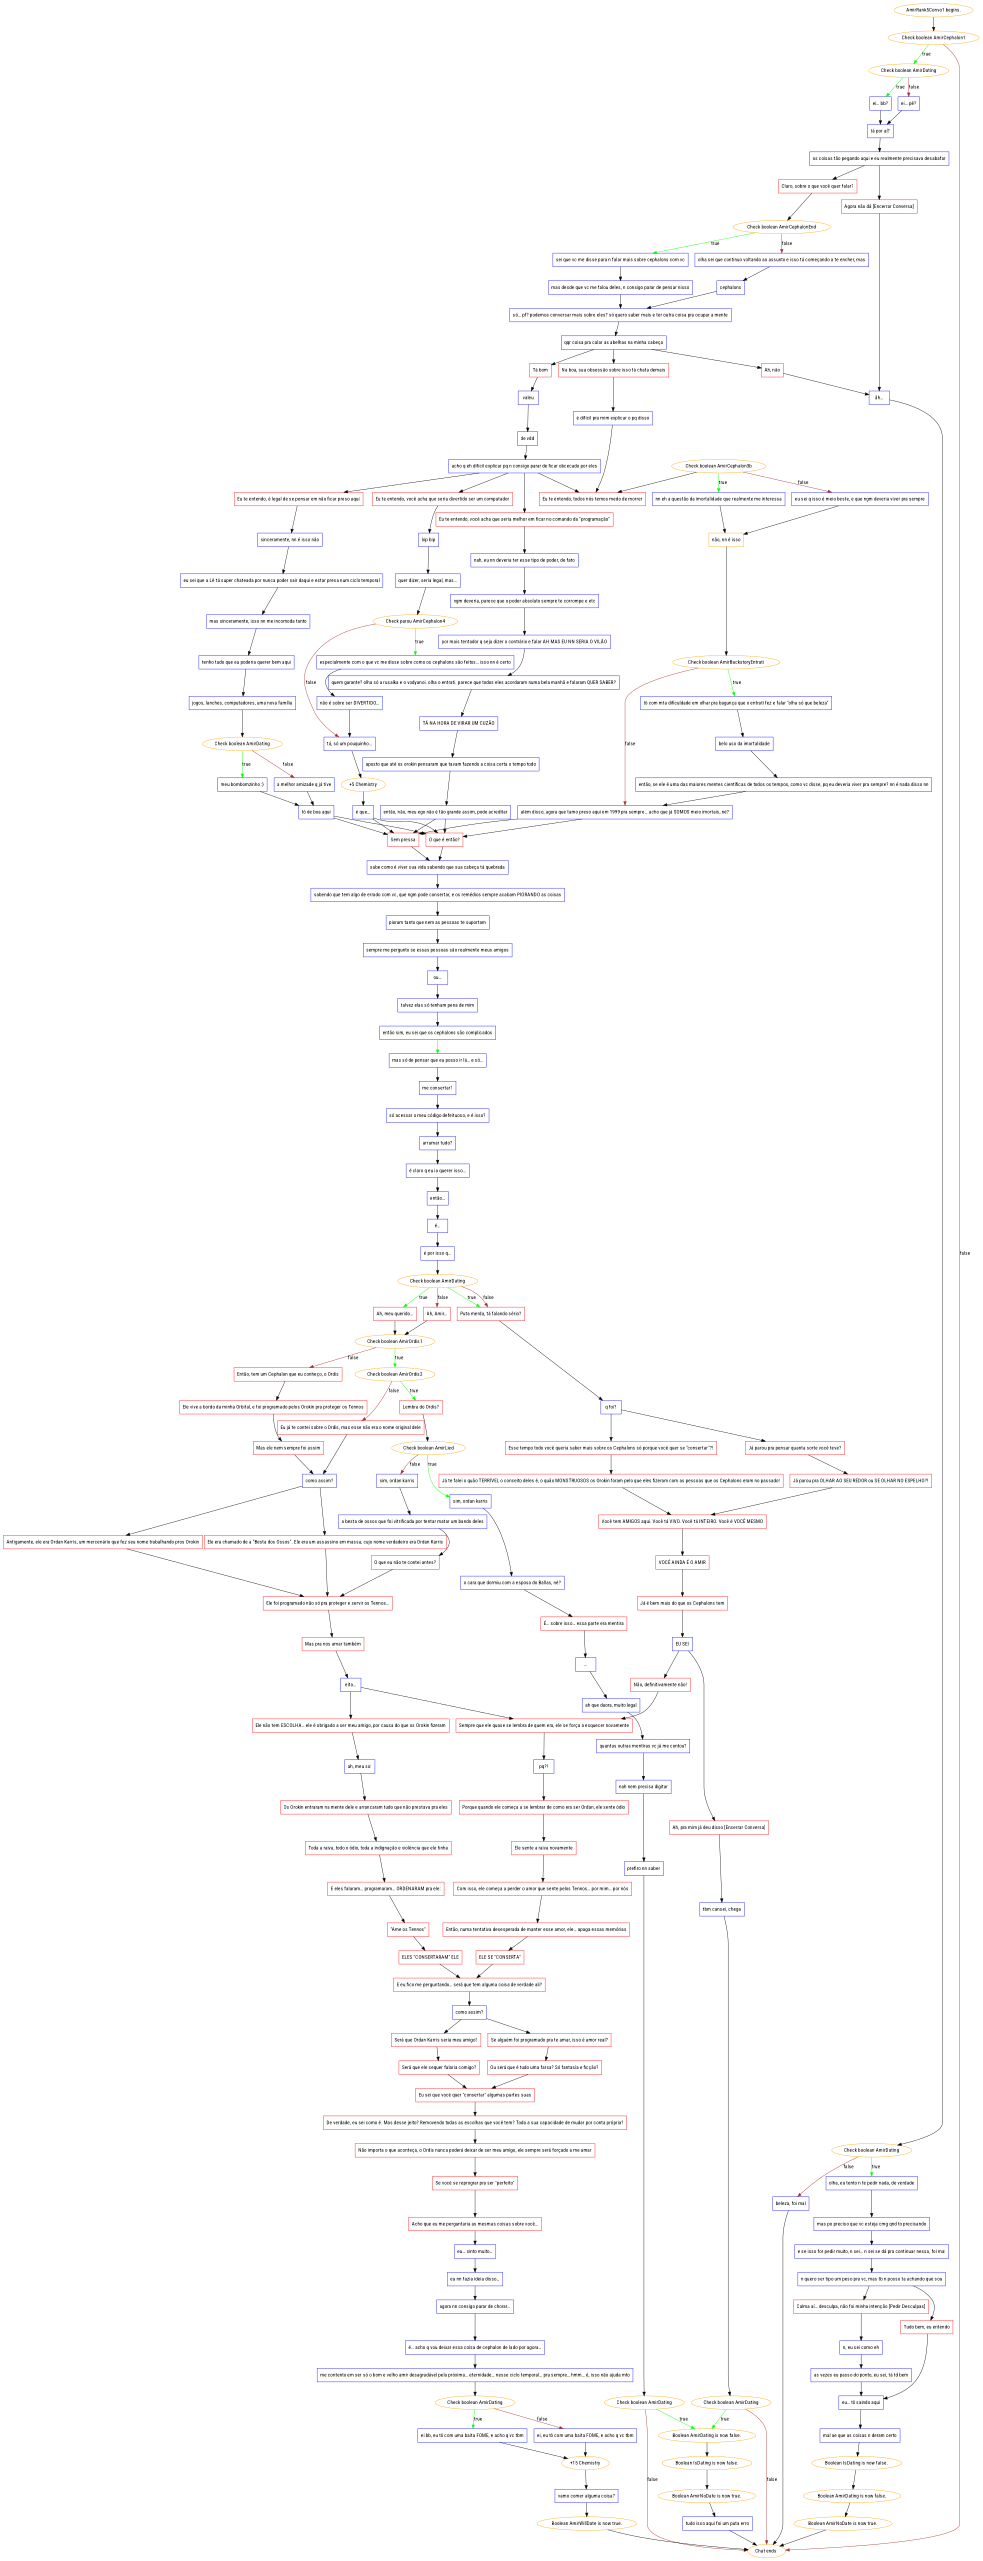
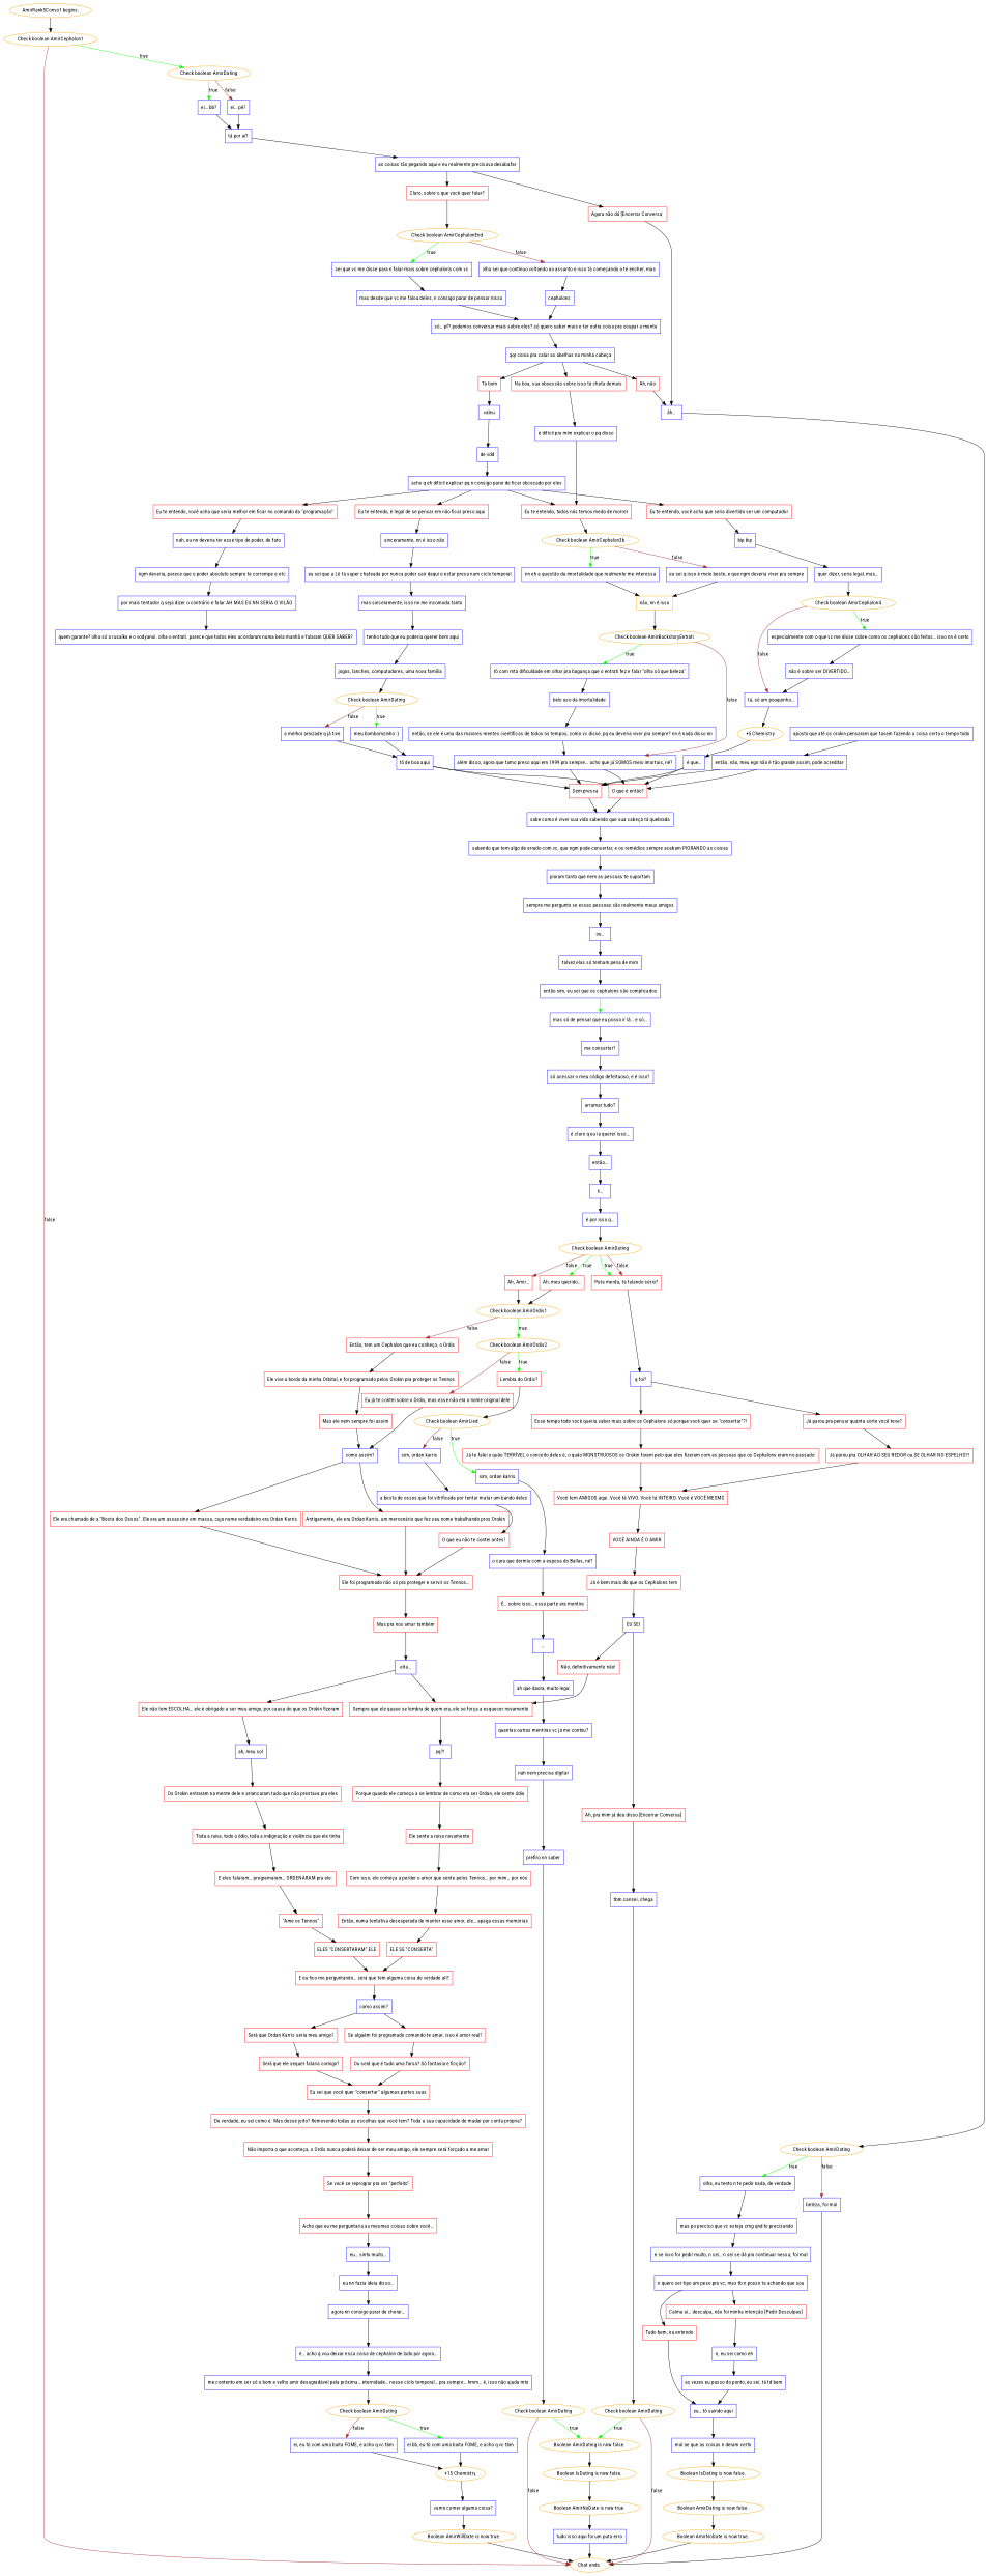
  digraph {
    fontname="Roboto Condensed"
    node [color=blue fontname="Roboto Condensed" shape=box]
    edge [fontname="Roboto Condensed"]
    "AmirRank5Convo1 begins." [color=orange shape=""]
    n2 [color=orange label="Check boolean AmirCephalon1" shape=""]
    n3 [color=orange label="Check boolean AmirDating" shape=""]
    "Chat ends." [color=orange shape=""]
    n5 [label="ei… bb?"]
    n6 [label="ei… pê?"]
    n7 [label="tá por aí?"]
    n8 [label="as coisas tão pegando aqui e eu realmente precisava desabafar"]
    n9 [color=red label="Agora não dá [Encerrar Conversa]"]
    n10 [color=red label="Claro, sobre o que você quer falar?"]
    n11 [label="ãh…"]
    n12 [color=orange label="Check boolean AmirCephalonEnd" shape=""]
    n13 [color=orange label="Check boolean AmirDating" shape=""]
    n14 [label="sei que vc me disse para n falar mais sobre cephalons com vc"]
    n15 [label="olha sei que continuo voltando ao assunto e isso tá começando a te encher, mas"]
    n16 [label="olha, eu tento n te pedir nada, de verdade"]
    n17 [label="beleza, foi mal"]
    n18 [label="mas desde que vc me falou deles, n consigo parar de pensar nisso"]
    n19 [label=cephalons]
    n20 [label="mas po preciso que vc esteja cmg qnd to precisando"]
    n21 [label="só… pf? podemos conversar mais sobre eles? só quero saber mais e ter outra coisa pra ocupar a mente"]
    n22 [label="e se isso for pedir muito, n sei… n sei se dá pra continuar nessa, foi mal"]
    n23 [label="qqr coisa pra calar as abelhas na minha cabeça"]
    n24 [label="n quero ser tipo um peso pra vc, mas tb n posso ta achando que sou"]
    n25 [color=red label="Ah, não"]
    n26 [color=red label="Tá bom"]
    n27 [color=red label="Na boa, sua obsessão sobre isso tá chata demais"]
    n28 [color=red label="Tudo bem, eu entendo"]
    n29 [color=red label="Calma aí… desculpa, não foi minha intenção [Pedir Desculpas]"]
    n30 [label=valeu]
    n31 [label="é difícil pra mim explicar o pq disso"]
    n32 [label="eu… tô saindo aqui"]
    n33 [label="n, eu sei como eh"]
    n34 [label="de vdd"]
    n35 [color=red label="Eu te entendo, todos nós temos medo de morrer"]
    n36 [label="mal ae que as coisas n deram certo"]
    n37 [label="as vezes eu passo do ponto, eu sei, tá td bem"]
    n38 [label="acho q eh difícil explicar pq n consigo parar de ficar obcecado por eles"]
    n39 [color=orange label="Check boolean AmirCephalon3b" shape=""]
    n40 [color=orange label="Boolean IsDating is now false." shape=""]
    n41 [color=red label="Eu te entendo, é legal de se pensar em não ficar preso aqui"]
    n42 [color=red label="Eu te entendo, você acha que seria melhor em ficar no comando da \"programação\""]
    n43 [color=red label="Eu te entendo, você acha que seria divertido ser um computador"]
    n44 [label="nn eh a questão da imortalidade que realmente me interessa"]
    n45 [label="eu sei q isso é meio beste, e que ngm deveria viver pra sempre"]
    n46 [color=orange label="Boolean AmirDating is now false." shape=""]
    n47 [label="sinceramente, nn é isso não"]
    n48 [label="nah, eu nn deveria ter esse tipo de poder, de fato"]
    n49 [label="bip bip"]
    n50 [color=orange label="não, nn é isso"]
    n51 [color=orange label="Boolean AmirNoDate is now true." shape=""]
    n52 [label="eu sei que a Lê tá super chateada por nunca poder sair daqui e estar presa num ciclo temporal"]
    n53 [label="ngm deveria, parece que o poder absoluto sempre te corrompe e etc"]
    n54 [label="quer dizer, seria legal, mas…"]
    n55 [color=orange label="Check boolean AmirBackstoryEntrati" shape=""]
    n56 [label="mas sinceramente, isso nn me incomoda tanto"]
    n57 [label="por mais tentador q seja dizer o contrário e falar AH MAS EU NN SERIA O VILÃO"]
-   n58 [color=orange label="Check parou AmirCephalon4" shape=""]
+   n58 [color=orange label="Check boolean AmirCephalon4" shape=""]
    n59 [label="tô com mta dificuldade em olhar pra bagunça que o entrati fez e falar \"olha só que beleza\""]
    n60 [label="além disso, agora que tamo preso aqui em 1999 pra sempre… acho que já SOMOS meio imortais, né?"]
    n61 [label="tenho tudo que eu poderia querer bem aqui"]
    n62 [label="quem garante? olha só a rusalka e o vodyanoi. olha o entrati. parece que todos eles acordaram numa bela manhã e falaram QUER SABER?"]
    n63 [label="especialmente com o que vc me disse sobre como os cephalons são feitos… isso nn é certo"]
    n64 [label="tá, só um pouquinho…"]
    n65 [label="belo uso da imortalidade"]
    n66 [color=red label="Sem pressa"]
    n67 [color=red label="O que é então?"]
    n68 [label="jogos, lanches, computadores, uma nova família"]
-   n69 [label="TÁ NA HORA DE VIRAR UM CUZÃO"]
    n70 [label="não é sobre ser DIVERTIDO…"]
    n71 [label="então, se ele é uma das maiores mentes científicas de todos os tempos, como vc disse, pq eu deveria viver pra sempre? nn é nada disso nn"]
    n72 [label="sabe como é viver sua vida sabendo que sua cabeça tá quebrada"]
    n73 [color=orange label="Check boolean AmirDating" shape=""]
    n74 [label="aposto que até os orokin pensaram que tavam fazendo a coisa certa o tempo todo"]
    n75 [color=orange label="+5 Chemistry" shape=""]
    n76 [label="sabendo que tem algo de errado com vc, que ngm pode consertar, e os remédios sempre acabam PIORANDO as coisas"]
    n77 [label="meu bombomzinho :}"]
    n78 [label="a melhor amizade q já tive"]
    n79 [label="então, não, meu ego não é tão grande assim, pode acreditar"]
    n80 [label="é que…"]
    n81 [label="pioram tanto que nem as pessoas te suportam"]
    n82 [label="tô de boa aqui"]
    n83 [label="sempre me pergunto se essas pessoas são realmente meus amigos"]
    n84 [label="ou…"]
    n85 [label="talvez elas só tenham pena de mim"]
    n86 [label="então sim, eu sei que os cephalons são complicados"]
    n87 [label="mas só de pensar que eu posso ir lá… e só…"]
    n88 [label="me consertar?"]
    n89 [label="só acessar o meu código defeituoso, e é isso?"]
    n90 [label="arrumar tudo?"]
    n91 [label="é claro q eu ia querer isso…"]
    n92 [label="então…"]
    n93 [label="é…"]
    n94 [label="é por isso q…"]
    n95 [color=orange label="Check boolean AmirDating" shape=""]
    n96 [color=red label="Ah, meu querido…"]
    n97 [color=red label="Puta merda, tá falando sério?"]
    n98 [color=red label="Ah, Amir…"]
    n99 [color=orange label="Check boolean AmirOrdis1" shape=""]
    n100 [label="q foi?"]
    n101 [color=orange label="Check boolean AmirOrdis2" shape=""]
    n102 [color=red label="Então, tem um Cephalon que eu conheço, o Ordis"]
    n103 [color=red label="Esse tempo todo você queria saber mais sobre os Cephalons só porque você quer se \"consertar\"?!"]
    n104 [color=red label="Já parou pra pensar quanta sorte você teve?"]
    n105 [color=red label="Lembra do Ordis?"]
    n106 [color=red label="Eu já te contei sobre o Ordis, mas esse não era o nome original dele"]
    n107 [color=red label="Ele vive a bordo da minha Orbital, e foi programado pelos Orokin pra proteger os Tennos"]
    n108 [color=red label="Já te falei o quão TERRÍVEL o conceito deles é, o quão MONSTRUOSOS os Orokin foram pelo que eles fizeram com as pessoas que os Cephalons eram no passado!"]
    n109 [color=red label="Já parou pra OLHAR AO SEU REDOR ou SE OLHAR NO ESPELHO?!"]
    n110 [color=orange label="Check boolean AmirLied" shape=""]
    n111 [label="como assim?"]
    n112 [color=red label="Mas ele nem sempre foi assim"]
    n113 [color=red label="Você tem AMIGOS aqui. Você tá VIVO. Você tá INTEIRO. Você é VOCÊ MESMO"]
    n114 [label="sim, ordan karris"]
    n115 [label="sim, ordan karris"]
    n116 [color=red label="Ele era chamado de a \"Besta dos Ossos\". Ele era um assassino em massa, cujo nome verdadeiro era Ordan Karris"]
    n117 [color=red label="Antigamente, ele era Ordan Karris, um mercenário que fez seu nome trabalhando pros Orokin"]
    n118 [color=red label="VOCÊ AINDA É O AMIR"]
    n119 [label="o cara que dormiu com a esposa do Ballas, né?"]
    n120 [label="a besta de ossos que foi vitrificada por tentar matar um bando deles"]
    n121 [color=red label="Ele foi programado não só pra proteger e servir os Tennos…"]
    n122 [color=red label="Já é bem mais do que os Cephalons tem"]
    n123 [color=red label="É… sobre isso… essa parte era mentira"]
    n124 [color=red label="O que eu não te contei antes?"]
    n125 [color=red label="Mas pra nos amar também"]
    n126 [label="EU SEI"]
    n127 [label="…"]
    n128 [label="eita…"]
    n129 [color=red label="Ah, pra mim já deu disso [Encerrar Conversa]"]
    n130 [color=red label="Não, definitivamente não!"]
    n131 [label="ah que daora, muito legal"]
    n132 [color=red label="Ele não tem ESCOLHA… ele é obrigado a ser meu amigo, por causa do que os Orokin fizeram"]
    n133 [color=red label="Sempre que ele quase se lembra de quem era, ele se força a esquecer novamente"]
    n134 [label="tbm cansei, chega"]
    n135 [label="quantas outras mentiras vc já me contou?"]
    n136 [label="ah, meu sol"]
    n137 [label="pq?!"]
    n138 [color=orange label="Check boolean AmirDating" shape=""]
    n139 [label="nah nem precisa digitar"]
    n140 [color=red label="Os Orokin entraram na mente dele e arrancaram tudo que não prestava pra eles"]
    n141 [color=red label="Porque quando ele começa a se lembrar de como era ser Ordan, ele sente ódio"]
    n142 [color=orange label="Boolean AmirDating is now false." shape=""]
    n143 [label="prefiro nn saber"]
    n144 [color=red label="Toda a raiva, todo o ódio, toda a indignação e violência que ele tinha"]
    n145 [color=red label="Ele sente a raiva novamente"]
    n146 [color=orange label="Boolean IsDating is now false." shape=""]
    n147 [color=orange label="Check boolean AmirDating" shape=""]
    n148 [color=red label="E eles falaram… programaram… ORDENARAM pra ele:"]
    n149 [color=red label="Com isso, ele começa a perder o amor que sente pelos Tennos… por mim… por nós"]
    n150 [color=orange label="Boolean AmirNoDate is now true." shape=""]
    n151 [color=red label="\"Ame os Tennos\""]
    n152 [color=red label="Então, numa tentativa desesperada de manter esse amor, ele… apaga essas memórias"]
    n153 [label="tudo isso aqui foi um puta erro"]
    n154 [color=red label="ELES \"CONSERTARAM\" ELE"]
    n155 [color=red label="ELE SE \"CONSERTA\""]
    n156 [color=red label="E eu fico me perguntando… será que tem alguma coisa de verdade ali?"]
    n157 [label="como assim?"]
    n158 [color=red label="Será que Ordan Karris seria meu amigo?"]
-   n159 [color=red label="Se alguém foi programado pra te amar, isso é amor real?"]
+   n159 [color=red label="Se alguém foi programado comando te amar, isso é amor real?"]
    n160 [color=red label="Será que ele sequer falaria comigo?"]
    n161 [color=red label="Ou será que é tudo uma farsa? Só fantasia e ficção?"]
    n162 [color=red label="Eu sei que você quer \"consertar\" algumas partes suas"]
    n163 [color=red label="De verdade, eu sei como é. Mas desse jeito? Removendo todas as escolhas que você tem? Toda a sua capacidade de mudar por conta própria?"]
    n164 [color=red label="Não importa o que aconteça, o Ordis nunca poderá deixar de ser meu amigo, ele sempre será forçado a me amar"]
    n165 [color=red label="Se você se reprograr pra ser \"perfeito\""]
    n166 [color=red label="Acho que eu me perguntaria as mesmas coisas sobre você…"]
    n167 [label="eu… sinto muito…"]
    n168 [label="eu nn fazia ideia disso…"]
    n169 [label="agora nn consigo parar de chorar…"]
    n170 [label="é… acho q vou deixar essa coisa de cephalon de lado por agora…"]
    n171 [label="me contento em ser só o bom e velho amir desagradável pela próxima… eternidade… nesse ciclo temporal… pra sempre… hmm… é, isso não ajuda mto"]
    n172 [color=orange label="Check boolean AmirDating" shape=""]
    n173 [label="ei bb, eu tô com uma baita FOME, e acho q vc tbm"]
    n174 [label="ei, eu tô com uma baita FOME, e acho q vc tbm"]
    n175 [color=orange label="+15 Chemistry" shape=""]
    n176 [label="vamo comer alguma coisa?"]
    n177 [color=orange label="Boolean AmirWillDate is now true." shape=""]
    "AmirRank5Convo1 begins." -> n2
    n2 -> n3 [color=green label=true]
    n2 -> "Chat ends." [color=brown label=false]
    n3 -> n5 [color=green label=true]
    n3 -> n6 [color=brown label=false]
    n5 -> n7
    n6 -> n7
    n7 -> n8
    n8 -> n9
    n8 -> n10
    n9 -> n11
    n10 -> n12
    n11 -> n13
    n12 -> n14 [color=green label=true]
    n12 -> n15 [color=brown label=false]
    n13 -> n16 [color=green label=true]
    n13 -> n17 [color=brown label=false]
    n14 -> n18
    n15 -> n19
    n16 -> n20
    n17 -> "Chat ends."
    n18 -> n21
    n19 -> n21
    n20 -> n22
    n21 -> n23
    n22 -> n24
    n23 -> n25
    n23 -> n26
    n23 -> n27
    n24 -> n28
    n24 -> n29
    n25 -> n11
    n26 -> n30
    n27 -> n31
    n28 -> n32
    n29 -> n33
    n30 -> n34
    n31 -> n35
    n32 -> n36
    n33 -> n37
    n34 -> n38
-   n39 -> n35
+   n35 -> n39
    n36 -> n40
    n37 -> n32
    n38 -> n35
    n38 -> n41
    n38 -> n42
    n38 -> n43
    n39 -> n44 [color=green label=true]
    n39 -> n45 [color=brown label=false]
    n40 -> n46
    n41 -> n47
    n42 -> n48
    n43 -> n49
    n44 -> n50
    n45 -> n50
    n46 -> n51
    n47 -> n52
    n48 -> n53
    n49 -> n54
    n50 -> n55
    n51 -> "Chat ends."
    n52 -> n56
    n53 -> n57
    n54 -> n58
    n55 -> n59 [color=green label=true]
    n55 -> n60 [color=brown label=false]
    n56 -> n61
    n57 -> n62
    n58 -> n63 [color=green label=true]
    n58 -> n64 [color=brown label=false]
    n59 -> n65
    n60 -> n66
    n60 -> n67
    n61 -> n68
-   n62 -> n69
    n63 -> n70
    n64 -> n75
    n65 -> n71
    n66 -> n72
    n67 -> n72
    n68 -> n73
-   n69 -> n74
    n70 -> n64
    n71 -> n60
    n72 -> n76
    n73 -> n77 [color=green label=true]
    n73 -> n78 [color=brown label=false]
    n74 -> n79
    n75 -> n80
    n76 -> n81
    n77 -> n82
    n78 -> n82
    n79 -> n66
    n79 -> n67
    n80 -> n66
    n80 -> n67
    n81 -> n83
    n82 -> n66
    n82 -> n67
    n83 -> n84
    n84 -> n85
    n85 -> n86
    n86 -> n87 [color=green]
    n87 -> n88
    n88 -> n89
    n89 -> n90
    n90 -> n91
    n91 -> n92
    n92 -> n93
    n93 -> n94
    n94 -> n95
    n95 -> n96 [color=green label=true]
    n95 -> n97 [color=green label=true]
    n95 -> n97 [color=brown label=false]
    n95 -> n98 [color=brown label=false]
    n96 -> n99
    n97 -> n100
    n98 -> n99
    n99 -> n101 [color=green label=true]
    n99 -> n102 [color=brown label=false]
    n100 -> n103
    n100 -> n104
    n101 -> n105 [color=green label=true]
    n101 -> n106 [color=brown label=false]
    n102 -> n107
    n103 -> n108
    n104 -> n109
    n105 -> n110
    n106 -> n111
    n107 -> n112
    n108 -> n113
    n109 -> n113
    n110 -> n114 [color=green label=true]
    n110 -> n115 [color=brown label=false]
    n111 -> n116
    n111 -> n117
    n112 -> n111
    n113 -> n118
    n114 -> n119
    n115 -> n120
    n116 -> n121
    n117 -> n121
    n118 -> n122
    n119 -> n123
    n120 -> n124
    n121 -> n125
    n122 -> n126
    n123 -> n127
    n124 -> n121
    n125 -> n128
    n126 -> n129
    n126 -> n130
    n127 -> n131
    n128 -> n132
    n128 -> n133
    n129 -> n134
    n130 -> n133
    n131 -> n135
    n132 -> n136
    n133 -> n137
    n134 -> n138
    n135 -> n139
    n136 -> n140
    n137 -> n141
    n138 -> "Chat ends." [color=brown label=false]
    n138 -> n142 [color=green label=true]
    n139 -> n143
    n140 -> n144
    n141 -> n145
    n142 -> n146
    n143 -> n147
    n144 -> n148
    n145 -> n149
    n146 -> n150
    n147 -> "Chat ends." [color=brown label=false]
    n147 -> n142 [color=green label=true]
    n148 -> n151
    n149 -> n152
    n150 -> n153
    n151 -> n154
    n152 -> n155
    n153 -> "Chat ends."
    n154 -> n156
    n155 -> n156
    n156 -> n157
    n157 -> n158
    n157 -> n159
    n158 -> n160
    n159 -> n161
    n160 -> n162
    n161 -> n162
    n162 -> n163
    n163 -> n164
    n164 -> n165
    n165 -> n166
    n166 -> n167
    n167 -> n168
    n168 -> n169
    n169 -> n170
    n170 -> n171
    n171 -> n172
    n172 -> n173 [color=green label=true]
    n172 -> n174 [color=brown label=false]
    n173 -> n175
    n174 -> n175
    n175 -> n176
    n176 -> n177
    n177 -> "Chat ends."
  }
